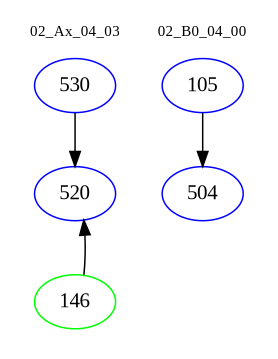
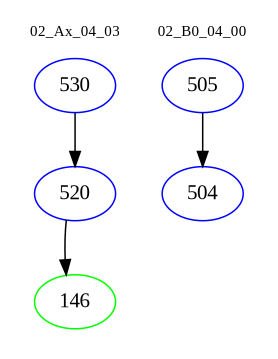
  digraph {
    fontname="Liberation Serif"
    node [color=blue fontname="Liberation Serif"]
    edge [color=black fontname="Liberation Serif"]
    n1 [label=530]
    n2 [label=520]
    n3 [color=green label=146]
-   n4 [label=105]
+   n4 [label=505]
    n5 [label=504]
    subgraph cluster_1 {
      color=white
      fontsize=10
      label="02_Ax_04_03"
      n1
      n2
      n3
    }
    subgraph cluster_2 {
      color=white
      fontsize=10
      label="02_B0_04_00"
      n4
      n5
    }
    n1 -> n2
-   n3 -> n2
+   n2 -> n3
    n4 -> n5
  }
